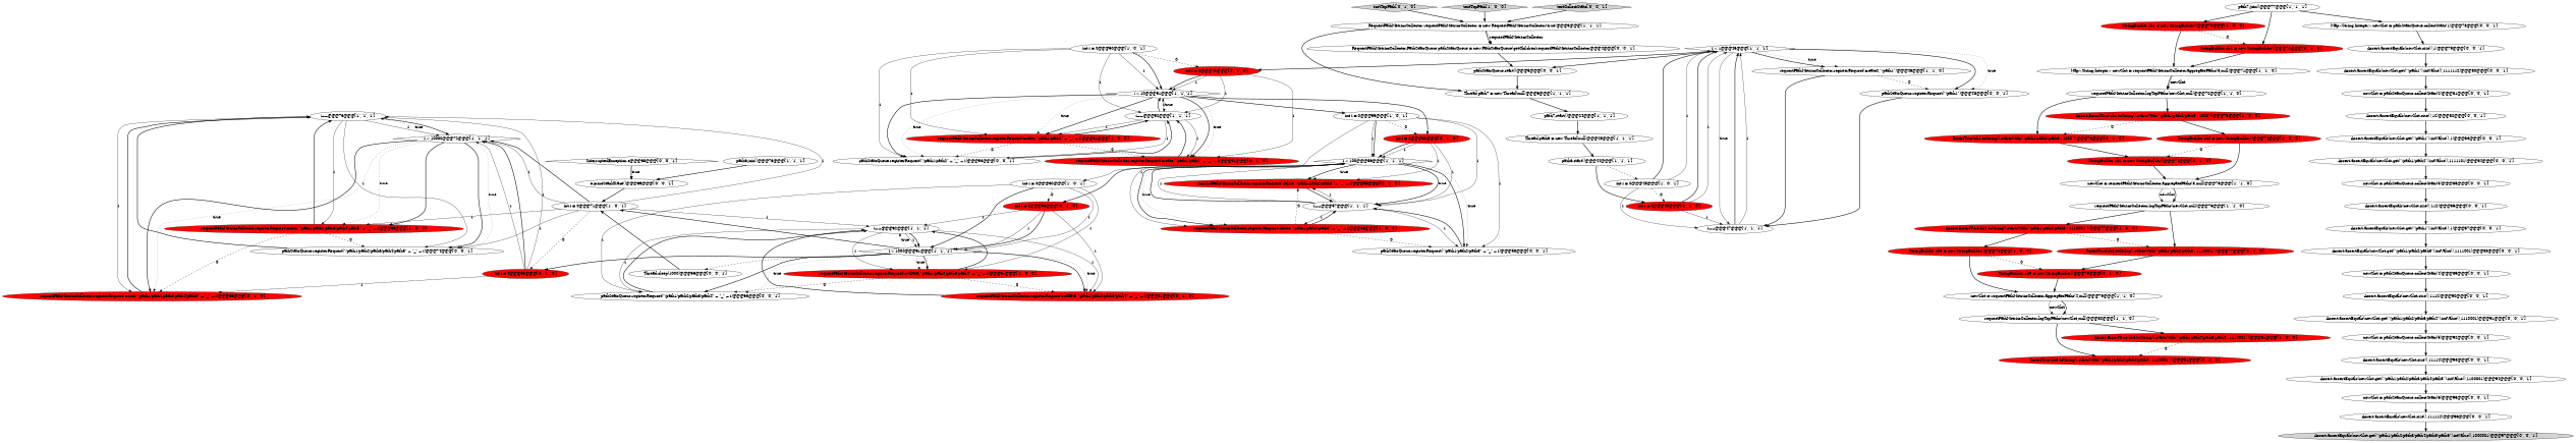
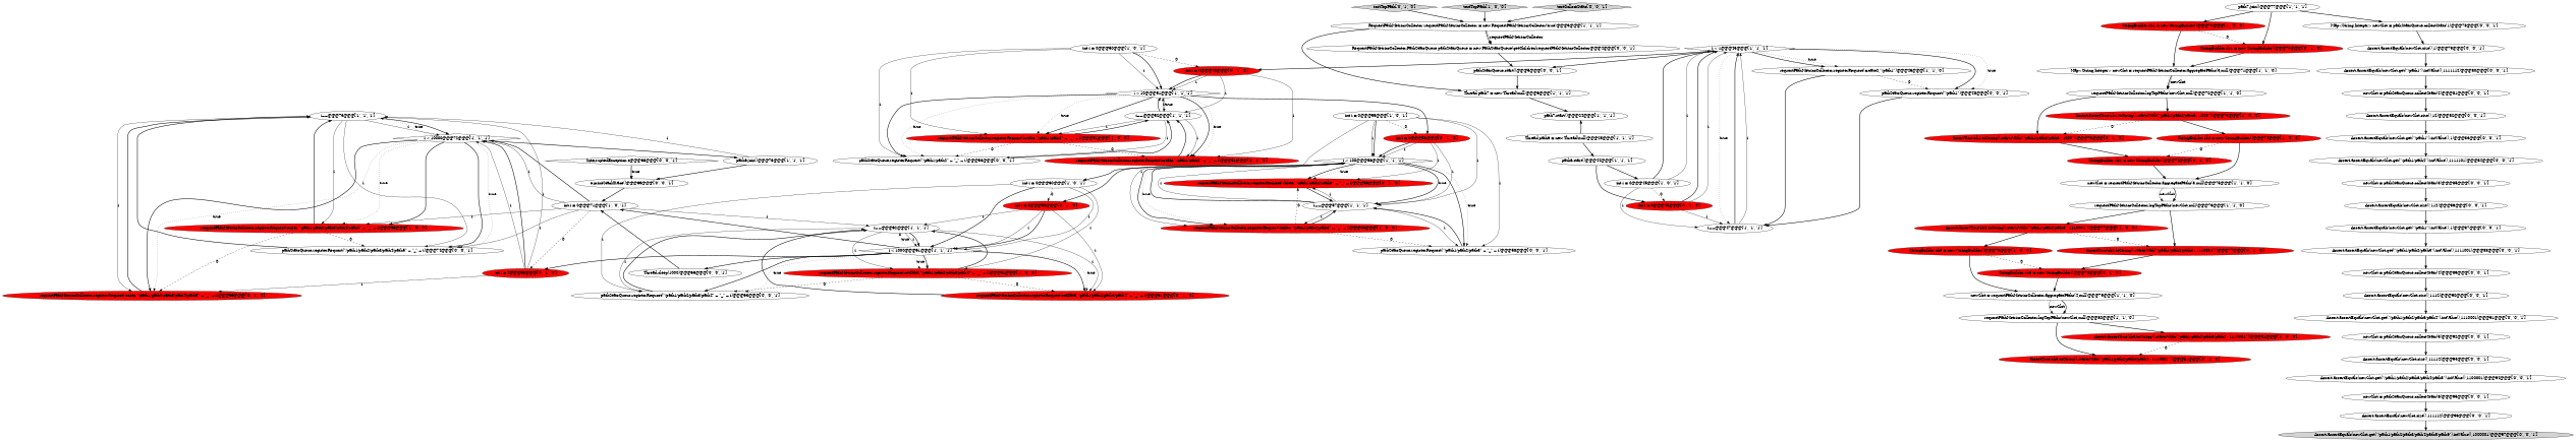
  digraph {
    node [fillcolor=white shape=ellipse style=filled]
    edge [style=bold]
    n1 [label="i++@@@73@@@['1', '1', '1']"]
    n2 [label="i < 10000@@@72@@@['1', '1', '1']" shape=diamond]
    n3 [fillcolor=red label="requestPathMetricsCollector.registerRequest(exists,\"/path1/path2/path3/path4/path5\" + \"_\" + i)@@@66@@@['1', '0', '0']"]
    n4 [label="pathStatsQueue.registerRequest(\"/path1/path2/path3/path4/path5\" + \"_\" + i)@@@74@@@['0', '0', '1']"]
    n5 [fillcolor=red label="requestPathMetricsCollector.registerRequest(exists,\"/path1/path2/path3/path4/path5\" + \"_\" + i)@@@66@@@['0', '1', '0']"]
    n6 [label="path6.join()@@@76@@@['1', '1', '1']"]
    n7 [fillcolor=red label="assertTrue(sb2.toString().startsWith(\"/path1/path2/path3 : 1110001\"))@@@77@@@['0', '1', '0']"]
    n8 [fillcolor=red label="StringBuilder sb3 = new StringBuilder()@@@78@@@['0', '1', '0']"]
    n9 [label="newSlot = requestPathMetricsCollector.aggregatePaths(4,null)@@@79@@@['1', '1', '0']"]
    n10 [label="Assert.assertEquals(newSlot.get(\"/path1\").intValue(),1)@@@83@@@['0', '0', '1']"]
    n11 [label="Assert.assertEquals(newSlot.get(\"/path1/path2\").intValue(),1111101)@@@84@@@['0', '0', '1']"]
    n12 [label="newSlot = pathStatsQueue.collectStats(3)@@@85@@@['0', '0', '1']"]
    n13 [fillcolor=red label="StringBuilder sb1 = new StringBuilder()@@@70@@@['1', '0', '0']"]
    n14 [fillcolor=red label="StringBuilder sb1 = new StringBuilder()@@@70@@@['0', '1', '0']"]
    n15 [label="Map<String,Integer> newSlot = requestPathMetricsCollector.aggregatePaths(3,null)@@@71@@@['1', '1', '0']"]
    n16 [label="requestPathMetricsCollector.logTopPaths(newSlot,null)@@@72@@@['1', '1', '0']"]
    n17 [label="path7.start()@@@24@@@['1', '1', '1']"]
    n18 [label="Thread path6 = new Thread(null)@@@25@@@['1', '1', '1']"]
    n19 [label="path6.start()@@@44@@@['1', '1', '1']"]
    n20 [label="Assert.assertEquals(newSlot.size(),1)@@@79@@@['0', '0', '1']"]
    n21 [label="Assert.assertEquals(newSlot.get(\"/path1\").intValue(),1111112)@@@80@@@['0', '0', '1']"]
    n22 [label="newSlot = pathStatsQueue.collectStats(2)@@@81@@@['0', '0', '1']"]
    n23 [label="requestPathMetricsCollector.logTopPaths(newSlot,null)@@@80@@@['1', '1', '0']"]
    n24 [fillcolor=red label="Assert.assertTrue(sb3.toString().startsWith(\"/path1/path2/path3/path4 : 1110001\"))@@@81@@@['1', '0', '0']"]
    n25 [fillcolor=red label="assertTrue(sb3.toString().startsWith(\"/path1/path2/path3/path4 : 1110001\"))@@@81@@@['0', '1', '0']"]
    n26 [label="i++@@@52@@@['1', '1', '1']"]
    n27 [fillcolor=red label="requestPathMetricsCollector.registerRequest(create,\"/path1/path2\" + \"_\" + i)@@@51@@@['1', '0', '0']"]
    n28 [label="pathStatsQueue.registerRequest(\"/path1/path2\" + \"_\" + i)@@@53@@@['0', '0', '1']"]
    n29 [label="i < 10@@@51@@@['1', '1', '1']" shape=diamond]
    n30 [fillcolor=red label="requestPathMetricsCollector.registerRequest(create,\"/path1/path2\" + \"_\" + i)@@@51@@@['0', '1', '0']"]
    n31 [label="int i = 0@@@55@@@['1', '0', '1']"]
    n32 [fillcolor=red label="int i = 0@@@53@@@['0', '1', '0']"]
    n33 [label="Assert.assertEquals(newSlot.size(),112)@@@86@@@['0', '0', '1']"]
    n34 [label="Assert.assertEquals(newSlot.get(\"/path1\").intValue(),1)@@@87@@@['0', '0', '1']"]
    n35 [label="Assert.assertEquals(newSlot.get(\"/path1/path2/path3\").intValue(),1111001)@@@88@@@['0', '0', '1']"]
    n36 [label="newSlot = pathStatsQueue.collectStats(4)@@@89@@@['0', '0', '1']"]
    n37 [label="Assert.assertEquals(newSlot.size(),1112)@@@90@@@['0', '0', '1']"]
    n38 [label="Thread path7 = new Thread(null)@@@6@@@['1', '1', '1']"]
    n39 [fillcolor=red label="requestPathMetricsCollector.registerRequest(delete,\"/path1/path2/path3\" + \"_\" + i)@@@56@@@['0', '1', '0']"]
    n40 [label="i++@@@57@@@['1', '1', '1']"]
    n41 [label="pathStatsQueue.registerRequest(\"/path1/path2/path3\" + \"_\" + i)@@@58@@@['0', '0', '1']"]
    n42 [fillcolor=red label="requestPathMetricsCollector.registerRequest(delete,\"/path1/path2/path3\" + \"_\" + i)@@@56@@@['1', '0', '0']"]
    n43 [label="i < 100@@@56@@@['1', '1', '1']" shape=diamond]
    n44 [label="int i = 0@@@60@@@['1', '0', '1']"]
    n45 [fillcolor=red label="int i = 0@@@58@@@['0', '1', '0']"]
    n46 [fillcolor=red label="requestPathMetricsCollector.registerRequest(setData,\"/path1/path2/path3/path4\" + \"_\" + i)@@@61@@@['1', '0', '0']"]
    n47 [label="pathStatsQueue.registerRequest(\"/path1/path2/path3/path4\" + \"_\" + i)@@@63@@@['0', '0', '1']"]
    n48 [label="i < 1000@@@61@@@['1', '1', '1']" shape=diamond]
    n49 [label="i++@@@62@@@['1', '1', '1']"]
    n50 [fillcolor=red label="requestPathMetricsCollector.registerRequest(setData,\"/path1/path2/path3/path4\" + \"_\" + i)@@@61@@@['0', '1', '0']"]
    n51 [label="Thread.sleep(1000)@@@66@@@['0', '0', '1']"]
    n52 [label="int i = 0@@@71@@@['1', '0', '1']"]
    n53 [fillcolor=red label="int i = 0@@@63@@@['0', '1', '0']"]
    n54 [label="Assert.assertEquals(newSlot.get(\"/path1/path2/path3/path4\").intValue(),1110001)@@@91@@@['0', '0', '1']"]
    n55 [label="newSlot = pathStatsQueue.collectStats(5)@@@92@@@['0', '0', '1']"]
    n56 [label="Assert.assertEquals(newSlot.size(),11112)@@@93@@@['0', '0', '1']"]
    n57 [label="Assert.assertEquals(newSlot.size(),12)@@@82@@@['0', '0', '1']"]
    n58 [label="newSlot = pathStatsQueue.collectStats(6)@@@95@@@['0', '0', '1']"]
    n59 [label="Assert.assertEquals(newSlot.size(),111112)@@@96@@@['0', '0', '1']"]
    n60 [fillcolor=lightgray label="Assert.assertEquals(newSlot.get(\"/path1/path2/path3/path4/path5/path6\").intValue(),1000001)@@@97@@@['0', '0', '1']"]
    n61 [label="e.printStackTrace()@@@69@@@['0', '0', '1']"]
    n62 [label="Assert.assertEquals(newSlot.get(\"/path1/path2/path3/path4/path5\").intValue(),1100001)@@@94@@@['0', '0', '1']"]
    n63 [label="path7.join()@@@77@@@['1', '1', '1']"]
    n64 [label="Map<String,Integer> newSlot = pathStatsQueue.collectStats(1)@@@78@@@['0', '0', '1']"]
    n65 [fillcolor=red label="int i = 0@@@43@@@['0', '1', '0']"]
    n66 [label="int i = 0@@@45@@@['1', '0', '1']"]
    n67 [label="i++@@@47@@@['1', '1', '1']"]
    n68 [label="i < 1@@@46@@@['1', '1', '1']" shape=diamond]
    n69 [fillcolor=red label="int i = 0@@@48@@@['0', '1', '0']"]
    n70 [label="requestPathMetricsCollector.registerRequest(create2,\"/path1\")@@@46@@@['1', '1', '0']"]
    n71 [label="pathStatsQueue.registerRequest(\"/path1\")@@@48@@@['0', '0', '1']"]
    n72 [label="pathStatsQueue.start()@@@5@@@['0', '0', '1']"]
    n73 [fillcolor=red label="Assert.assertTrue(sb2.toString().startsWith(\"/path1/path2/path3 : 1110001\"))@@@77@@@['1', '0', '0']"]
    n74 [fillcolor=red label="StringBuilder sb3 = new StringBuilder()@@@78@@@['1', '0', '0']"]
    n75 [fillcolor=lightgray label="testTopPath['0', '1', '0']" shape=diamond]
    n76 [label="RequestPathMetricsCollector requestPathMetricsCollector = new RequestPathMetricsCollector(true)@@@3@@@['1', '1', '1']"]
    n77 [label="RequestPathMetricsCollector.PathStatsQueue pathStatsQueue = new PathStatsQueue(getChildren)requestPathMetricsCollector@@@4@@@['0', '0', '1']"]
    n78 [label="requestPathMetricsCollector.logTopPaths(newSlot,null)@@@76@@@['1', '1', '0']"]
    n79 [label="int i = 0@@@50@@@['1', '0', '1']"]
    n80 [fillcolor=lightgray label="testTopPath['1', '0', '0']" shape=diamond]
    n81 [fillcolor=red label="Assert.assertTrue(sb1.toString().startsWith(\"/path1/path2/path3 : 1000\"))@@@73@@@['1', '0', '0']"]
    n82 [fillcolor=red label="assertTrue(sb1.toString().startsWith(\"/path1/path2/path3 : 1000\"))@@@73@@@['0', '1', '0']"]
    n83 [fillcolor=red label="StringBuilder sb2 = new StringBuilder()@@@74@@@['1', '0', '0']"]
    n84 [fillcolor=red label="StringBuilder sb2 = new StringBuilder()@@@74@@@['0', '1', '0']"]
    n85 [label="newSlot = requestPathMetricsCollector.aggregatePaths(3,null)@@@75@@@['1', '1', '0']"]
    n86 [fillcolor=lightgray label="testCollectStats['0', '0', '1']" shape=diamond]
    n87 [label="InterruptedException e@@@68@@@['0', '0', '1']" shape=diamond]
    n1 -> n2
    n1 -> n2 [label=i style=solid]
    n1 -> n3 [label=i style=solid]
    n1 -> n4 [label=i style=solid]
    n1 -> n5 [label=i style=solid]
    n2 -> n1 [label=true style=dotted]
    n2 -> n3
    n2 -> n3 [label=true style=dotted]
    n2 -> n4 [label=true style=dotted]
    n2 -> n4
    n2 -> n5
    n2 -> n5 [label=true style=dotted]
+   n2 -> n6
    n3 -> n1
    n3 -> n4 [label=0 style=dashed]
    n3 -> n5 [label=0 style=dashed]
    n4 -> n1
    n5 -> n1
    n6 -> n61
    n7 -> n8
    n8 -> n9
    n9 -> n23
    n9 -> n23 [label=newSlot style=solid]
    n10 -> n11
    n11 -> n12
    n12 -> n33
    n13 -> n14 [label=0 style=dashed]
    n13 -> n15
    n14 -> n15
    n15 -> n16 [label=newSlot style=solid]
    n15 -> n16
    n16 -> n81
    n16 -> n82
-   n17 -> n18
+   n18 -> n17
    n18 -> n19
    n19 -> n65
-   n19 -> n66 [style=dashed]
+   n19 -> n66
    n20 -> n21
    n21 -> n22
    n22 -> n57
    n23 -> n24
    n23 -> n25
    n24 -> n25 [label=0 style=dashed]
    n26 -> n27 [label=i style=solid]
    n26 -> n28 [label=i style=solid]
    n26 -> n29
    n26 -> n29 [label=i style=solid]
    n26 -> n30 [label=i style=solid]
    n27 -> n26
    n27 -> n28 [label=0 style=dashed]
    n27 -> n30 [label=0 style=dashed]
    n28 -> n26
-   n29 -> n26 [label=true style=dotted]
+   n29 -> n26 [label=true style=solid]
    n29 -> n27 [label=true style=dotted]
    n29 -> n27
    n29 -> n28
    n29 -> n28 [label=true style=dotted]
    n29 -> n30
    n29 -> n30 [label=true style=dotted]
-   n29 -> n31
    n29 -> n32
    n30 -> n26
    n31 -> n32 [label=0 style=dashed]
    n31 -> n40 [label=i style=solid]
    n31 -> n41 [label=i style=solid]
    n31 -> n42 [label=i style=solid]
    n31 -> n43
    n31 -> n43 [label=i style=solid]
    n32 -> n39 [label=i style=solid]
    n32 -> n40 [label=i style=solid]
    n32 -> n43 [label=i style=solid]
    n32 -> n43
    n33 -> n34
    n34 -> n35
    n35 -> n36
    n36 -> n37
    n37 -> n54
    n38 -> n17
    n39 -> n40
    n40 -> n39 [label=i style=solid]
    n40 -> n41 [label=i style=solid]
    n40 -> n42 [label=i style=solid]
    n40 -> n43
    n40 -> n43 [label=i style=solid]
    n41 -> n40
    n42 -> n39 [label=0 style=dashed]
    n42 -> n40
    n42 -> n41 [label=0 style=dashed]
    n43 -> n39 [label=true style=dotted]
    n43 -> n39
    n43 -> n40 [label=true]
    n43 -> n41
    n43 -> n41 [label=true style=dotted]
    n43 -> n42 [label=true style=dotted]
    n43 -> n42
-   n43 -> n44 [style=solid]
+   n43 -> n44
    n43 -> n45
    n44 -> n45 [label=0 style=dashed]
    n44 -> n46 [label=i style=solid]
    n44 -> n47 [label=i style=solid]
    n44 -> n48 [label=i style=solid]
    n44 -> n48
    n45 -> n48 [label=i style=solid]
    n45 -> n48
    n45 -> n49 [label=i style=solid]
    n45 -> n50 [label=i style=solid]
    n46 -> n47 [label=0 style=dashed]
    n46 -> n49
    n46 -> n50 [label=0 style=dashed]
    n47 -> n49
    n48 -> n46
    n48 -> n46 [label=true style=dotted]
    n48 -> n47 [label=true style=dotted]
    n48 -> n47
    n48 -> n49 [label=true style=dotted]
    n48 -> n50
    n48 -> n50 [label=true style=dotted]
-   n48 -> n51 [style=dashed]
+   n48 -> n51
    n48 -> n52
    n48 -> n53
    n49 -> n46 [label=i style=solid]
    n49 -> n47 [label=i style=solid]
    n49 -> n48 [label=i style=solid]
    n49 -> n48
    n49 -> n50 [label=i style=solid]
    n50 -> n49
    n51 -> n52
-   n52 -> n1 [label=i style=solid]
+   n6 -> n1 [label=i style=solid]
    n52 -> n2 [label=i style=solid]
    n52 -> n2
    n52 -> n3 [label=i style=solid]
    n52 -> n4 [label=i style=solid]
    n52 -> n49 [label=i style=solid]
    n52 -> n53 [label=0 style=dashed]
    n53 -> n1 [label=i style=solid]
    n53 -> n2
    n53 -> n2 [label=i style=solid]
    n53 -> n5 [label=i style=solid]
    n54 -> n55
    n55 -> n56
    n56 -> n62
    n57 -> n10
    n58 -> n59
    n59 -> n60
    n61 -> n52
    n62 -> n58
    n63 -> n13
    n63 -> n14
    n63 -> n64
    n64 -> n20
    n65 -> n67 [label=i style=solid]
    n65 -> n68
    n65 -> n68 [label=i style=solid]
    n66 -> n65 [label=0 style=dashed]
    n66 -> n67 [label=i style=solid]
    n66 -> n68 [label=i style=solid]
    n66 -> n68
    n67 -> n68
    n67 -> n68 [label=i style=solid]
-   n68 -> n67 [label=true style=solid]
+   n68 -> n67 [label=true style=dotted]
    n68 -> n69
    n68 -> n70 [label=true style=dotted]
    n68 -> n70
    n68 -> n71 [label=true style=dotted]
    n68 -> n71
    n68 -> n72
    n69 -> n26 [label=i style=solid]
    n69 -> n29
    n69 -> n29 [label=i style=solid]
    n69 -> n30 [label=i style=solid]
    n70 -> n67
    n70 -> n71 [label=0 style=dashed]
    n71 -> n67
    n72 -> n38
    n73 -> n7 [label=0 style=dashed]
    n73 -> n74
    n74 -> n8 [label=0 style=dashed]
    n74 -> n9
    n75 -> n76
    n76 -> n38
    n76 -> n77 [label=requestPathMetricsCollector style=solid]
    n76 -> n77
    n77 -> n72
    n78 -> n7
    n78 -> n73
-   n79 -> n26 [label=i style=solid]
    n79 -> n27 [label=i style=solid]
    n79 -> n28 [label=i style=solid]
    n79 -> n29
    n79 -> n29 [label=i style=solid]
    n79 -> n69 [label=0 style=dashed]
    n80 -> n76
    n81 -> n82 [label=0 style=dashed]
    n81 -> n83
    n82 -> n84
    n83 -> n84 [label=0 style=dashed]
    n83 -> n85
    n84 -> n85
    n85 -> n78
    n85 -> n78 [label=newSlot style=solid]
    n86 -> n76
    n87 -> n61 [label=true style=dotted]
    n87 -> n61
  }
